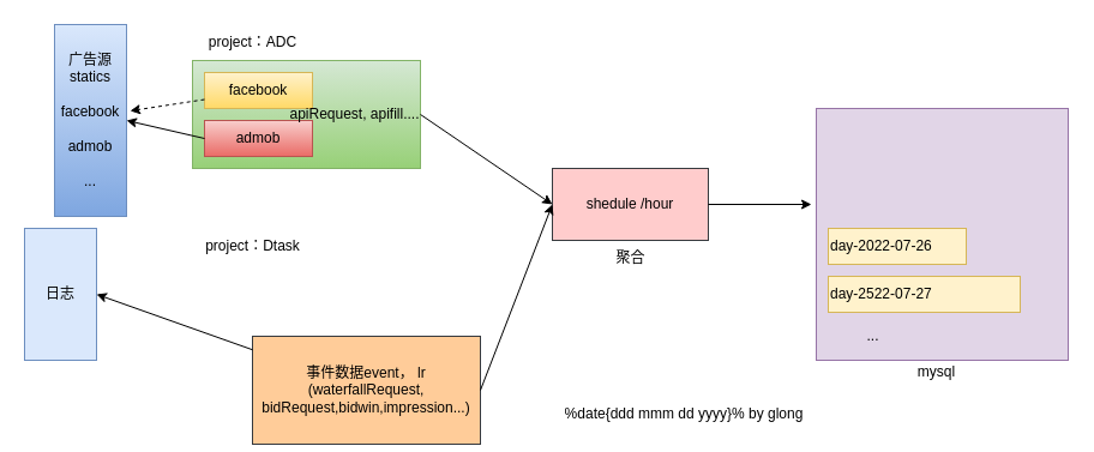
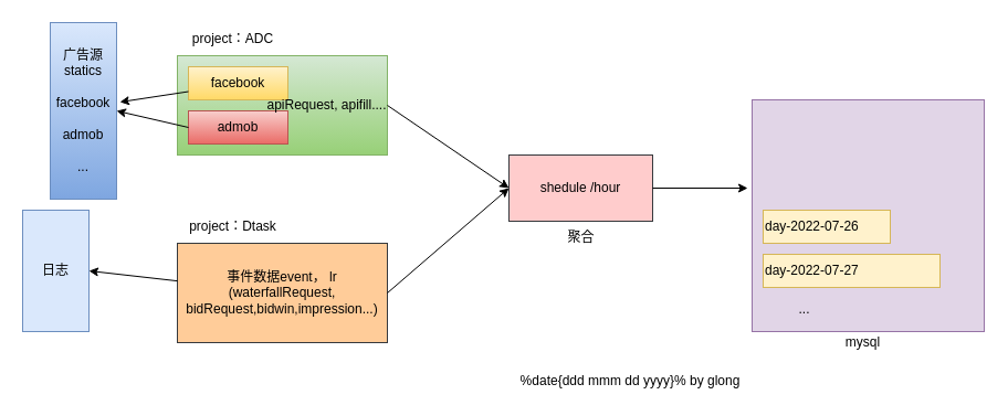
  <mxCell id="0" />
  <mxCell id="1" parent="0" />
  <mxCell id="2" value="" style="whiteSpace=wrap;html=1;aspect=fixed;fillColor=#e1d5e7;strokeColor=#9673a6;" vertex="1" parent="1"><mxGeometry x="680" y="90" width="210" height="210" as="geometry" /></mxCell>
  <mxCell id="3" value="&lt;span style=&quot;&quot;&gt;day-2022-07-26&lt;/span&gt;" style="rounded=0;whiteSpace=wrap;html=1;align=left;fillColor=#fff2cc;strokeColor=#d6b656;" vertex="1" parent="1"><mxGeometry x="690" y="190" width="115" height="30" as="geometry" /></mxCell>
- <mxCell id="4" value="&lt;span style=&quot;&quot;&gt;day-2522-07-27&lt;/span&gt;" style="rounded=0;whiteSpace=wrap;html=1;align=left;fillColor=#fff2cc;strokeColor=#d6b656;" vertex="1" parent="1"><mxGeometry x="690" y="230" width="160" height="30" as="geometry" /></mxCell>
+ <mxCell id="4" value="&lt;span style=&quot;&quot;&gt;day-2022-07-27&lt;/span&gt;" style="rounded=0;whiteSpace=wrap;html=1;align=left;fillColor=#fff2cc;strokeColor=#d6b656;" vertex="1" parent="1"><mxGeometry x="690" y="230" width="160" height="30" as="geometry" /></mxCell>
  <mxCell id="5" value="..." style="text;html=1;align=center;verticalAlign=middle;resizable=0;points=[];autosize=1;strokeColor=none;fillColor=none;" vertex="1" parent="1"><mxGeometry x="712" y="265" width="30" height="30" as="geometry" /></mxCell>
  <mxCell id="6" value="" style="rounded=0;whiteSpace=wrap;html=1;fillColor=#d5e8d4;gradientColor=#97d077;strokeColor=#82b366;" vertex="1" parent="1"><mxGeometry x="160" y="50" width="190" height="90" as="geometry" /></mxCell>
- <mxCell id="7" value="事件数据event， lr&lt;br&gt;(waterfallRequest, bidRequest,bidwin,impression...)" style="rounded=0;whiteSpace=wrap;html=1;fillColor=#ffcc99;strokeColor=#36393d;" vertex="1" parent="1"><mxGeometry x="210" y="280" width="190" height="90" as="geometry" /></mxCell>
+ <mxCell id="7" value="事件数据event， lr&lt;br&gt;(waterfallRequest, bidRequest,bidwin,impression...)" style="rounded=0;whiteSpace=wrap;html=1;fillColor=#ffcc99;strokeColor=#36393d;" vertex="1" parent="1"><mxGeometry x="160" y="220" width="190" height="90" as="geometry" /></mxCell>
  <mxCell id="8" value="project：ADC" style="text;html=1;align=center;verticalAlign=middle;resizable=0;points=[];autosize=1;strokeColor=none;fillColor=none;" vertex="1" parent="1"><mxGeometry x="160" y="20" width="100" height="30" as="geometry" /></mxCell>
  <mxCell id="9" value="project：Dtask" style="text;html=1;align=center;verticalAlign=middle;resizable=0;points=[];autosize=1;strokeColor=none;fillColor=none;" vertex="1" parent="1"><mxGeometry x="160" y="190" width="100" height="30" as="geometry" /></mxCell>
  <mxCell id="10" value="facebook" style="rounded=0;whiteSpace=wrap;html=1;fillColor=#fff2cc;strokeColor=#d6b656;gradientColor=#ffd966;" vertex="1" parent="1"><mxGeometry x="170" y="60" width="90" height="30" as="geometry" /></mxCell>
  <mxCell id="11" value="admob" style="rounded=0;whiteSpace=wrap;html=1;fillColor=#f8cecc;gradientColor=#ea6b66;strokeColor=#b85450;" vertex="1" parent="1"><mxGeometry x="170" y="100" width="90" height="30" as="geometry" /></mxCell>
  <mxCell id="12" value="apiRequest, apifill...." style="text;html=1;align=center;verticalAlign=middle;resizable=0;points=[];autosize=1;strokeColor=none;fillColor=none;" vertex="1" parent="1"><mxGeometry x="230" y="80" width="130" height="30" as="geometry" /></mxCell>
  <mxCell id="13" value="广告源statics&lt;br&gt;&lt;br&gt;facebook&lt;br&gt;&lt;br&gt;admob&lt;br&gt;&lt;br&gt;..." style="rounded=0;whiteSpace=wrap;html=1;fillColor=#dae8fc;gradientColor=#7ea6e0;strokeColor=#6c8ebf;" vertex="1" parent="1"><mxGeometry x="45" y="20" width="60" height="160" as="geometry" /></mxCell>
- <mxCell id="14" value="" style="endArrow=classic;html=1;rounded=0;exitX=0;exitY=0.75;exitDx=0;exitDy=0;entryX=1.05;entryY=0.45;entryDx=0;entryDy=0;entryPerimeter=0;dashed=1;" edge="1" parent="1" source="10" target="13"><mxGeometry width="50" height="50" relative="1" as="geometry"><mxPoint x="150" y="-60" as="sourcePoint" /><mxPoint x="200" as="targetPoint" y="-110" /></mxGeometry></mxCell>
+ <mxCell id="14" value="" style="endArrow=classic;html=1;rounded=0;exitX=0;exitY=0.75;exitDx=0;exitDy=0;entryX=1.05;entryY=0.45;entryDx=0;entryDy=0;entryPerimeter=0;" edge="1" parent="1" source="10" target="13"><mxGeometry width="50" height="50" relative="1" as="geometry"><mxPoint x="150" y="-60" as="sourcePoint" /><mxPoint x="200" as="targetPoint" y="-110" /></mxGeometry></mxCell>
  <mxCell id="15" value="" style="endArrow=classic;html=1;rounded=0;entryX=1;entryY=0.5;entryDx=0;entryDy=0;exitX=0;exitY=0.5;exitDx=0;exitDy=0;" edge="1" parent="1" source="11" target="13"><mxGeometry width="50" height="50" relative="1" as="geometry"><mxPoint x="490" y="0" as="sourcePoint" /><mxPoint x="540" y="-50" as="targetPoint" /></mxGeometry></mxCell>
  <mxCell id="16" value="shedule /hour" style="rounded=0;whiteSpace=wrap;html=1;fillColor=#ffcccc;strokeColor=#36393d;" vertex="1" parent="1"><mxGeometry x="460" y="140" width="130" height="60" as="geometry" /></mxCell>
  <mxCell id="17" value="" style="endArrow=classic;html=1;rounded=0;exitX=1;exitY=0.5;exitDx=0;exitDy=0;entryX=0;entryY=0.5;entryDx=0;entryDy=0;" edge="1" parent="1" source="6" target="16"><mxGeometry width="50" height="50" relative="1" as="geometry"><mxPoint x="480" y="-20" as="sourcePoint" /><mxPoint x="530" y="-70" as="targetPoint" /></mxGeometry></mxCell>
  <mxCell id="18" value="" style="endArrow=classic;html=1;rounded=0;exitX=1;exitY=0.5;exitDx=0;exitDy=0;" edge="1" parent="1" source="7"><mxGeometry width="50" height="50" relative="1" as="geometry"><mxPoint x="500" y="40" as="sourcePoint" /><mxPoint x="460" y="170" as="targetPoint" /></mxGeometry></mxCell>
  <mxCell id="19" value="mysql" style="text;html=1;align=center;verticalAlign=middle;resizable=0;points=[];autosize=1;strokeColor=none;fillColor=none;" vertex="1" parent="1"><mxGeometry x="755" y="295" width="50" height="30" as="geometry" /></mxCell>
  <mxCell id="20" value="" style="endArrow=classic;html=1;rounded=0;exitX=1;exitY=0.5;exitDx=0;exitDy=0;entryX=-0.019;entryY=0.381;entryDx=0;entryDy=0;entryPerimeter=0;" edge="1" parent="1" source="16" target="2"><mxGeometry width="50" height="50" relative="1" as="geometry"><mxPoint x="610" y="410" as="sourcePoint" /><mxPoint x="660" y="360" as="targetPoint" /></mxGeometry></mxCell>
  <mxCell id="21" value="&lt;span style=&quot;&quot;&gt;聚合&lt;/span&gt;" style="text;html=1;align=center;verticalAlign=middle;resizable=0;points=[];autosize=1;strokeColor=none;fillColor=none;" vertex="1" parent="1"><mxGeometry x="500" y="200" width="50" height="30" as="geometry" /></mxCell>
  <mxCell id="22" value="日志" style="rounded=0;whiteSpace=wrap;html=1;fillColor=#dae8fc;strokeColor=#6c8ebf;" vertex="1" parent="1"><mxGeometry x="20" y="190" width="60" height="110" as="geometry" /></mxCell>
  <mxCell id="23" value="" style="endArrow=classic;html=1;rounded=0;entryX=1;entryY=0.5;entryDx=0;entryDy=0;" edge="1" parent="1" source="7" target="22"><mxGeometry width="50" height="50" relative="1" as="geometry"><mxPoint x="310" y="390" as="sourcePoint" /><mxPoint x="360" y="340" as="targetPoint" /></mxGeometry></mxCell>
  <mxCell id="24" value="%date{ddd mmm dd yyyy}% by glong" style="text;html=1;strokeColor=none;fillColor=none;align=center;verticalAlign=middle;whiteSpace=wrap;overflow=hidden;" vertex="1" parent="1"><mxGeometry x="460" y="335" width="220" height="20" as="geometry" /></mxCell>
